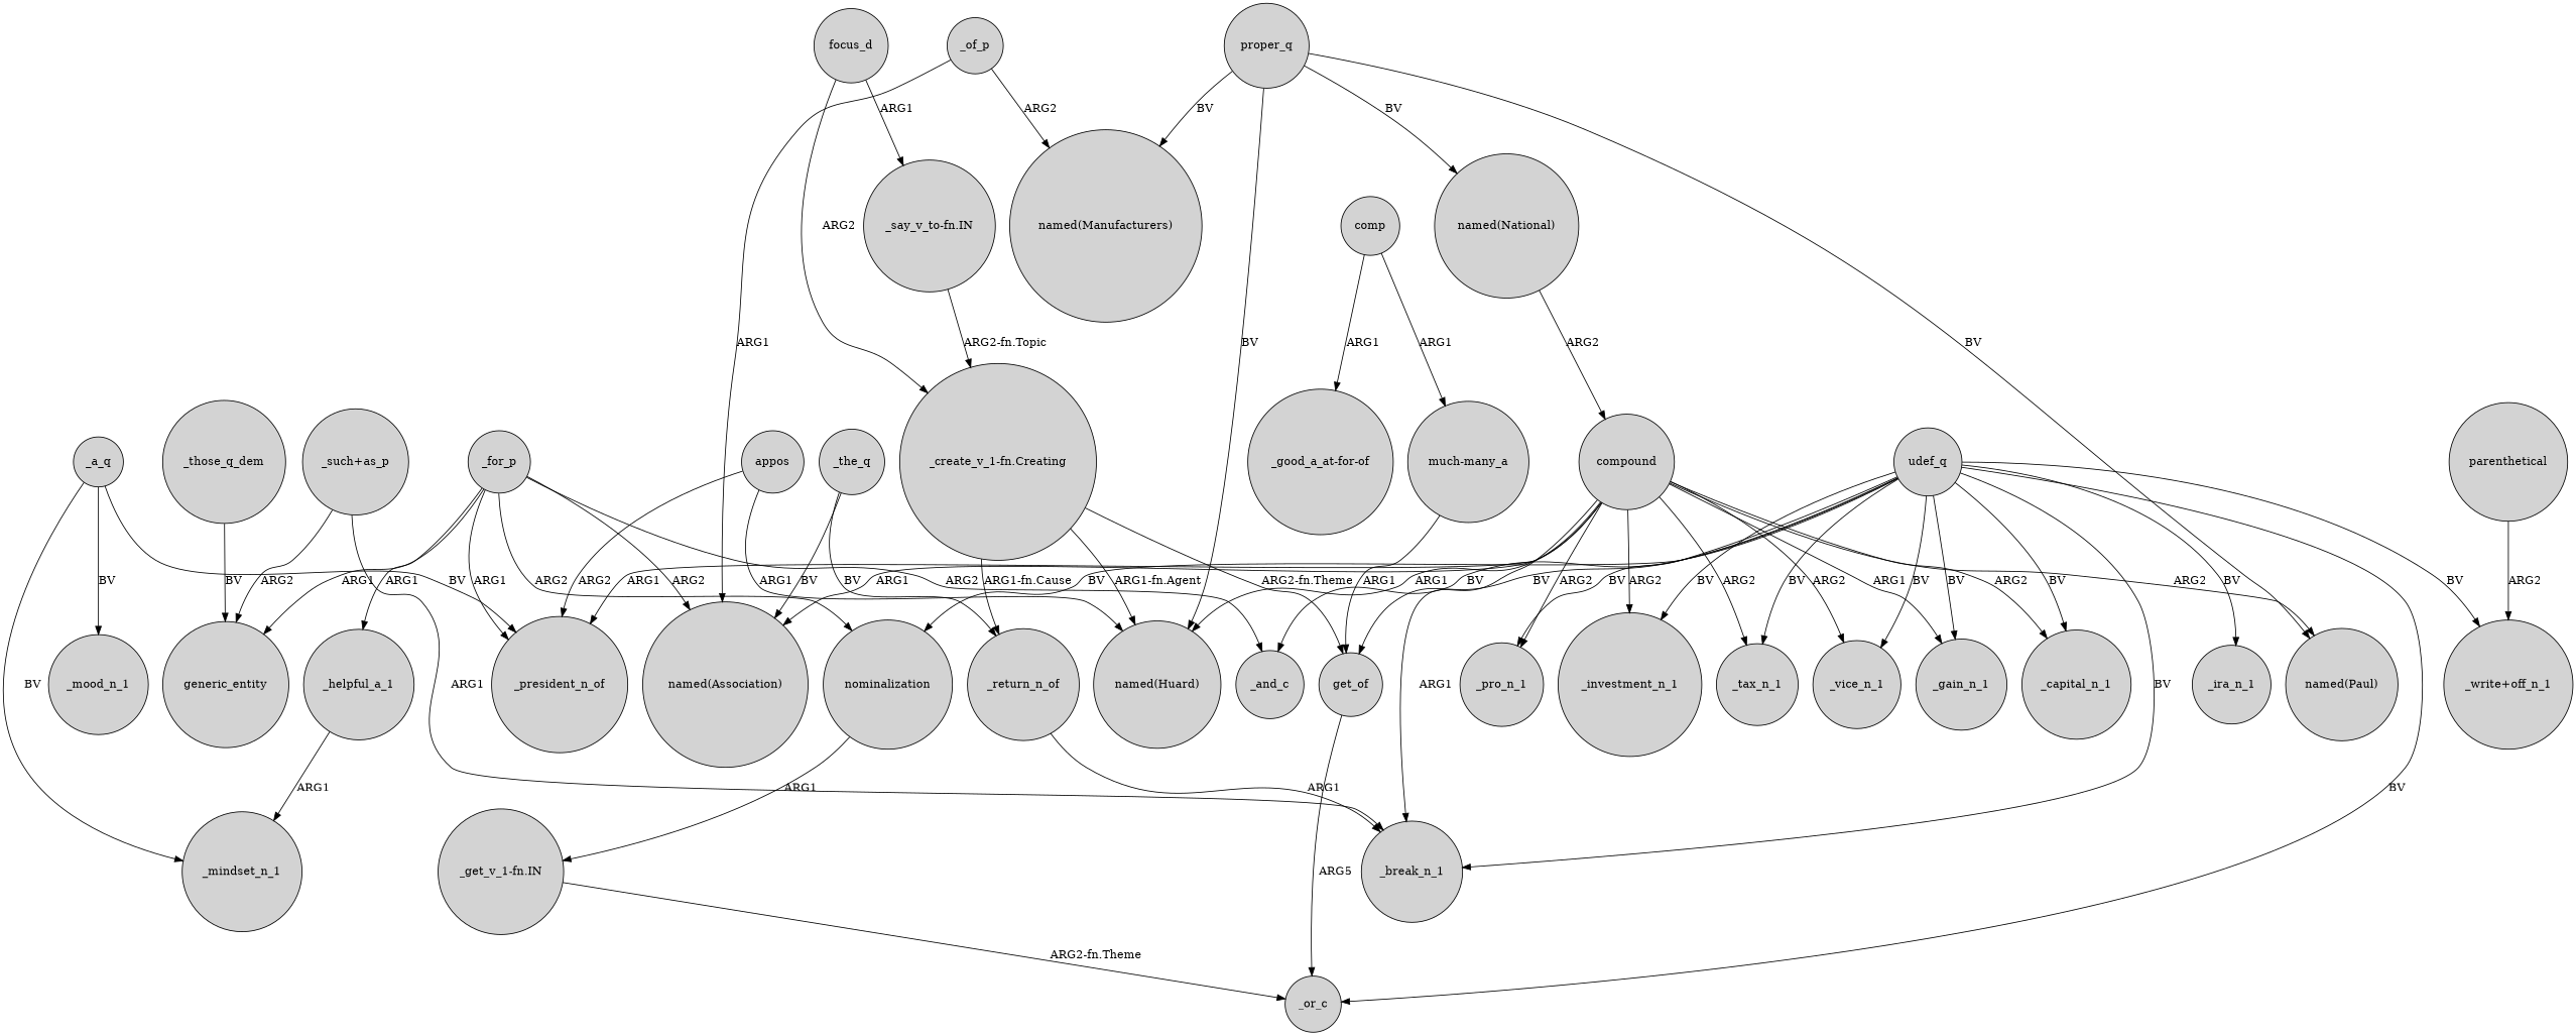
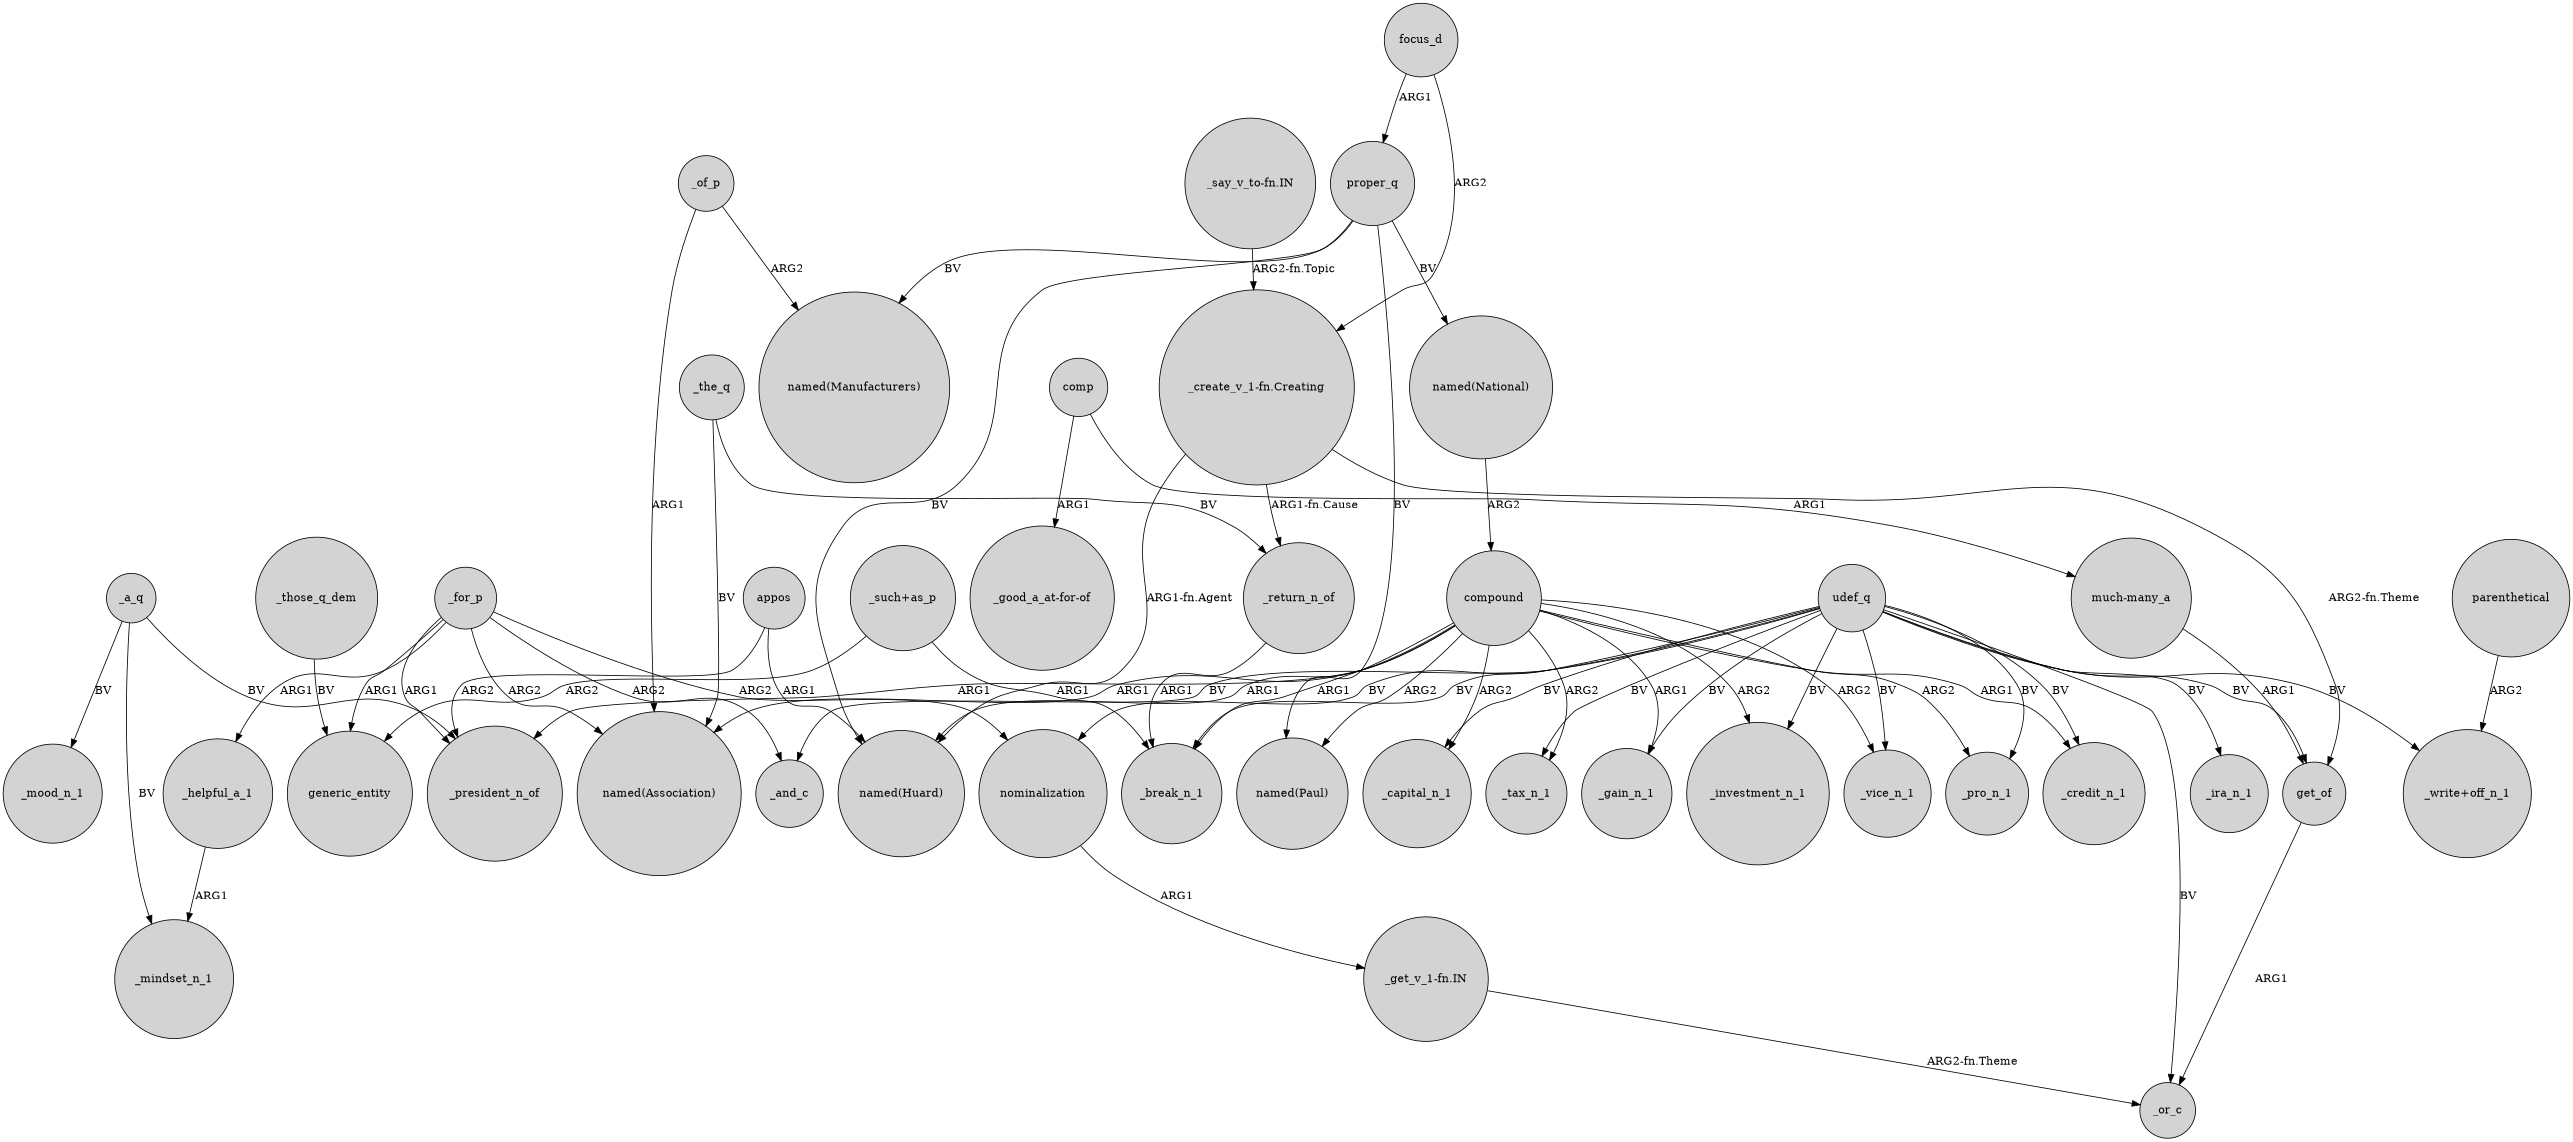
  digraph {
    node [shape=circle style=filled]
    "_such+as_p"
    generic_entity
    _break_n_1
    _for_p
    _helpful_a_1
    nominalization
    _and_c
    "named(Association)"
    _president_n_of
    _mindset_n_1
    "_get_v_1-fn.IN"
    compound
    _vice_n_1
    _capital_n_1
+   _credit_n_1
    _gain_n_1
    _pro_n_1
    _investment_n_1
    "named(Huard)"
    "named(Paul)"
    _tax_n_1
    "named(National)"
    udef_q
    n24 [label=get_of]
    _or_c
    "_write+off_n_1"
    _ira_n_1
    _the_q
    _return_n_of
    _of_p
    "named(Manufacturers)"
    comp
    "_good_a_at-for-of"
    "much-many_a"
    parenthetical
    "_create_v_1-fn.Creating"
    proper_q
    appos
    "_say_v_to-fn.IN"
    _a_q
    _mood_n_1
    _those_q_dem
    focus_d
    "_such+as_p" -> generic_entity [label=ARG2]
    "_such+as_p" -> _break_n_1 [label=ARG1]
    _for_p -> generic_entity [label=ARG1]
    _for_p -> _helpful_a_1 [label=ARG1]
    _for_p -> nominalization [label=ARG2]
    _for_p -> _and_c [label=ARG2]
    _for_p -> "named(Association)" [label=ARG2]
    _for_p -> _president_n_of [label=ARG1]
    _helpful_a_1 -> _mindset_n_1 [label=ARG1]
    nominalization -> "_get_v_1-fn.IN" [label=ARG1]
    "_get_v_1-fn.IN" -> _or_c [label="ARG2-fn.Theme"]
    compound -> _break_n_1 [label=ARG1]
    compound -> "named(Association)" [label=ARG1]
    compound -> _president_n_of [label=ARG1]
    compound -> _vice_n_1 [label=ARG2]
    compound -> _capital_n_1 [label=ARG2]
+   compound -> _credit_n_1 [label=ARG1]
    compound -> _gain_n_1 [label=ARG1]
    compound -> _pro_n_1 [label=ARG2]
    compound -> _investment_n_1 [label=ARG2]
    compound -> "named(Huard)" [label=ARG1]
    compound -> "named(Paul)" [label=ARG2]
    compound -> _tax_n_1 [label=ARG2]
    "named(National)" -> compound [label=ARG2]
    udef_q -> _break_n_1 [label=BV]
    udef_q -> nominalization [label=BV]
    udef_q -> _and_c [label=BV]
    udef_q -> _vice_n_1 [label=BV]
    udef_q -> _capital_n_1 [label=BV]
+   udef_q -> _credit_n_1 [label=BV]
    udef_q -> _gain_n_1 [label=BV]
    udef_q -> _pro_n_1 [label=BV]
    udef_q -> _investment_n_1 [label=BV]
    udef_q -> _tax_n_1 [label=BV]
    udef_q -> n24 [label=BV]
    udef_q -> _or_c [label=BV]
    udef_q -> "_write+off_n_1" [label=BV]
    udef_q -> _ira_n_1 [label=BV]
-   n24 -> _or_c [label=ARG5]
+   n24 -> _or_c [label=ARG1]
    _the_q -> "named(Association)" [label=BV]
    _the_q -> _return_n_of [label=BV]
    _return_n_of -> _break_n_1 [label=ARG1]
    _of_p -> "named(Association)" [label=ARG1]
    _of_p -> "named(Manufacturers)" [label=ARG2]
    comp -> "_good_a_at-for-of" [label=ARG1]
    comp -> "much-many_a" [label=ARG1]
    "much-many_a" -> n24 [label=ARG1]
    parenthetical -> "_write+off_n_1" [label=ARG2]
    "_create_v_1-fn.Creating" -> "named(Huard)" [label="ARG1-fn.Agent"]
    "_create_v_1-fn.Creating" -> n24 [label="ARG2-fn.Theme"]
    "_create_v_1-fn.Creating" -> _return_n_of [label="ARG1-fn.Cause"]
    proper_q -> "named(Huard)" [label=BV]
    proper_q -> "named(Paul)" [label=BV]
    proper_q -> "named(National)" [label=BV]
    proper_q -> "named(Manufacturers)" [label=BV]
    appos -> _president_n_of [label=ARG2]
    appos -> "named(Huard)" [label=ARG1]
    "_say_v_to-fn.IN" -> "_create_v_1-fn.Creating" [label="ARG2-fn.Topic"]
    _a_q -> _president_n_of [label=BV]
    _a_q -> _mindset_n_1 [label=BV]
    _a_q -> _mood_n_1 [label=BV]
    _those_q_dem -> generic_entity [label=BV]
    focus_d -> "_create_v_1-fn.Creating" [label=ARG2]
-   focus_d -> "_say_v_to-fn.IN" [label=ARG1]
+   focus_d -> proper_q [label=ARG1]
  }
